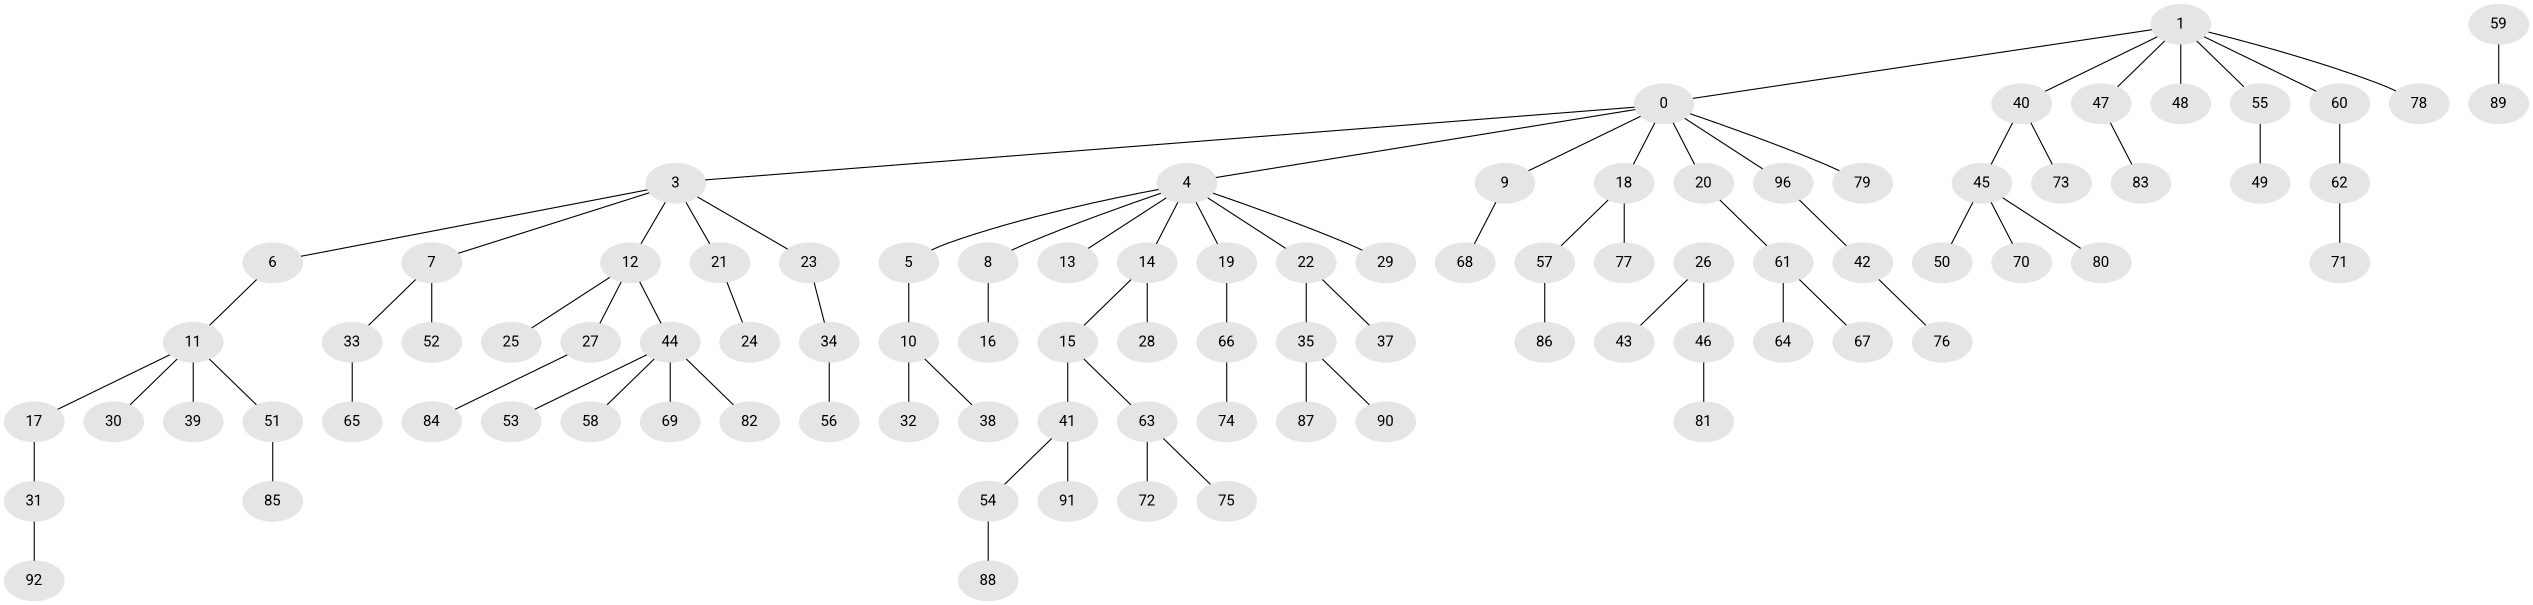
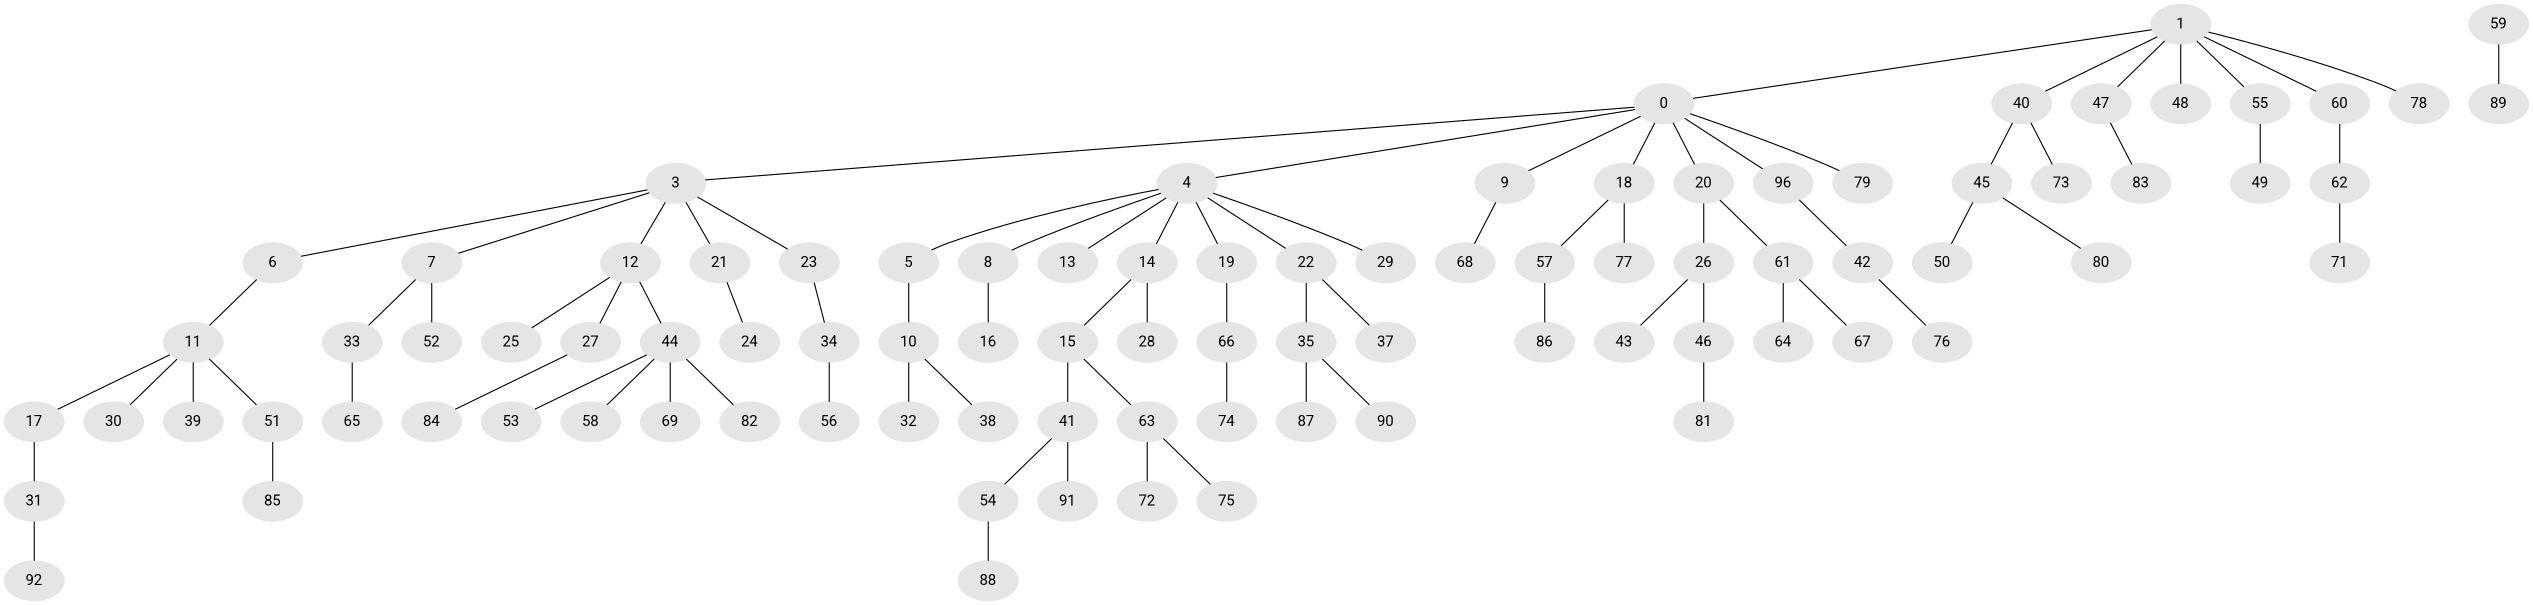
  graph {
    fontname=Roboto
    node [color=gray90 fontname=Roboto style=filled]
    edge [fontname=Roboto]
    n1 [label=0]
    1
    40
    47
    48
    55
    60
    78
    3
    4
    9
    18
    20
    n14 [label=96]
    79
    45
    73
    83
    49
    62
    6
    7
    12
    21
    23
    5
    8
    13
    14
    19
    22
    29
    68
    57
    77
    26
    61
    42
    11
    33
    52
    25
    27
    44
    24
    34
    10
    16
    15
    28
    66
    35
    37
    32
    38
    17
    30
    39
    51
    65
    31
    85
    84
    53
    58
    69
    82
    41
    63
    54
    91
    72
    75
    92
    86
    74
    43
    46
    64
    67
    87
    90
    56
    81
    59
    89
    76
    50
-   70
    80
    88
    71
    n1 -- 3
    n1 -- 4
    n1 -- 9
    n1 -- 18
    n1 -- 20
    n1 -- n14
    n1 -- 79
    1 -- n1
    1 -- 40
    1 -- 47
    1 -- 48
    1 -- 55
    1 -- 60
    1 -- 78
    40 -- 45
    40 -- 73
    47 -- 83
    55 -- 49
    60 -- 62
    3 -- 6
    3 -- 7
    3 -- 12
    3 -- 21
    3 -- 23
    4 -- 5
    4 -- 8
    4 -- 13
    4 -- 14
    4 -- 19
    4 -- 22
    4 -- 29
    9 -- 68
    18 -- 57
    18 -- 77
+   20 -- 26
    20 -- 61
    n14 -- 42
    45 -- 50
-   45 -- 70
    45 -- 80
    62 -- 71
    6 -- 11
    7 -- 33
    7 -- 52
    12 -- 25
    12 -- 27
    12 -- 44
    21 -- 24
    23 -- 34
    5 -- 10
    8 -- 16
    14 -- 15
    14 -- 28
    19 -- 66
    22 -- 35
    22 -- 37
    57 -- 86
    26 -- 43
    26 -- 46
    61 -- 64
    61 -- 67
    42 -- 76
    11 -- 17
    11 -- 30
    11 -- 39
    11 -- 51
    33 -- 65
    27 -- 84
    44 -- 53
    44 -- 58
    44 -- 69
    44 -- 82
    34 -- 56
    10 -- 32
    10 -- 38
    15 -- 41
    15 -- 63
    66 -- 74
    35 -- 87
    35 -- 90
    17 -- 31
    51 -- 85
    31 -- 92
    41 -- 54
    41 -- 91
    63 -- 72
    63 -- 75
    54 -- 88
    46 -- 81
    59 -- 89
  }
